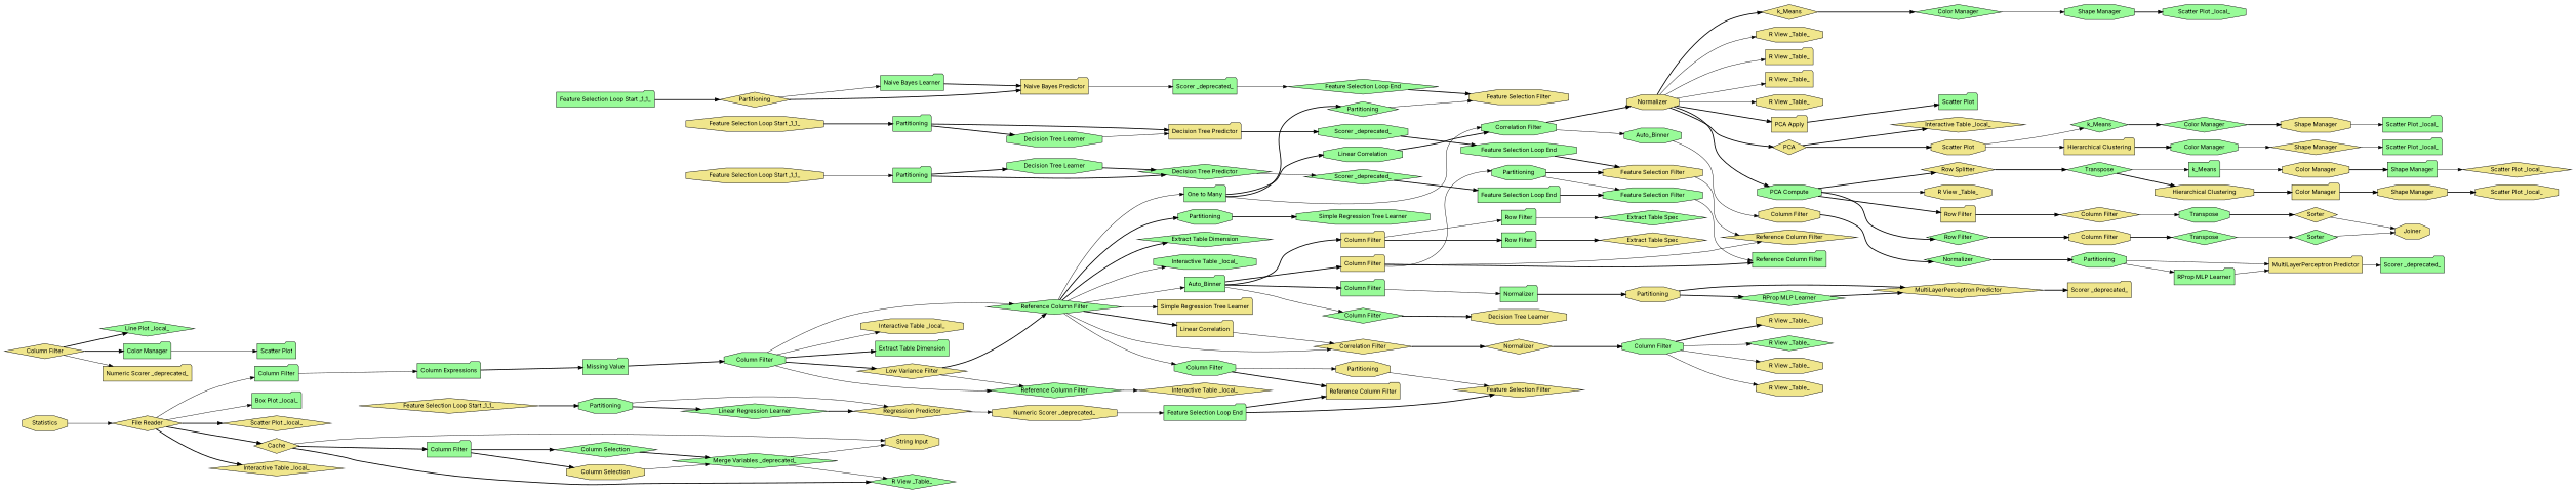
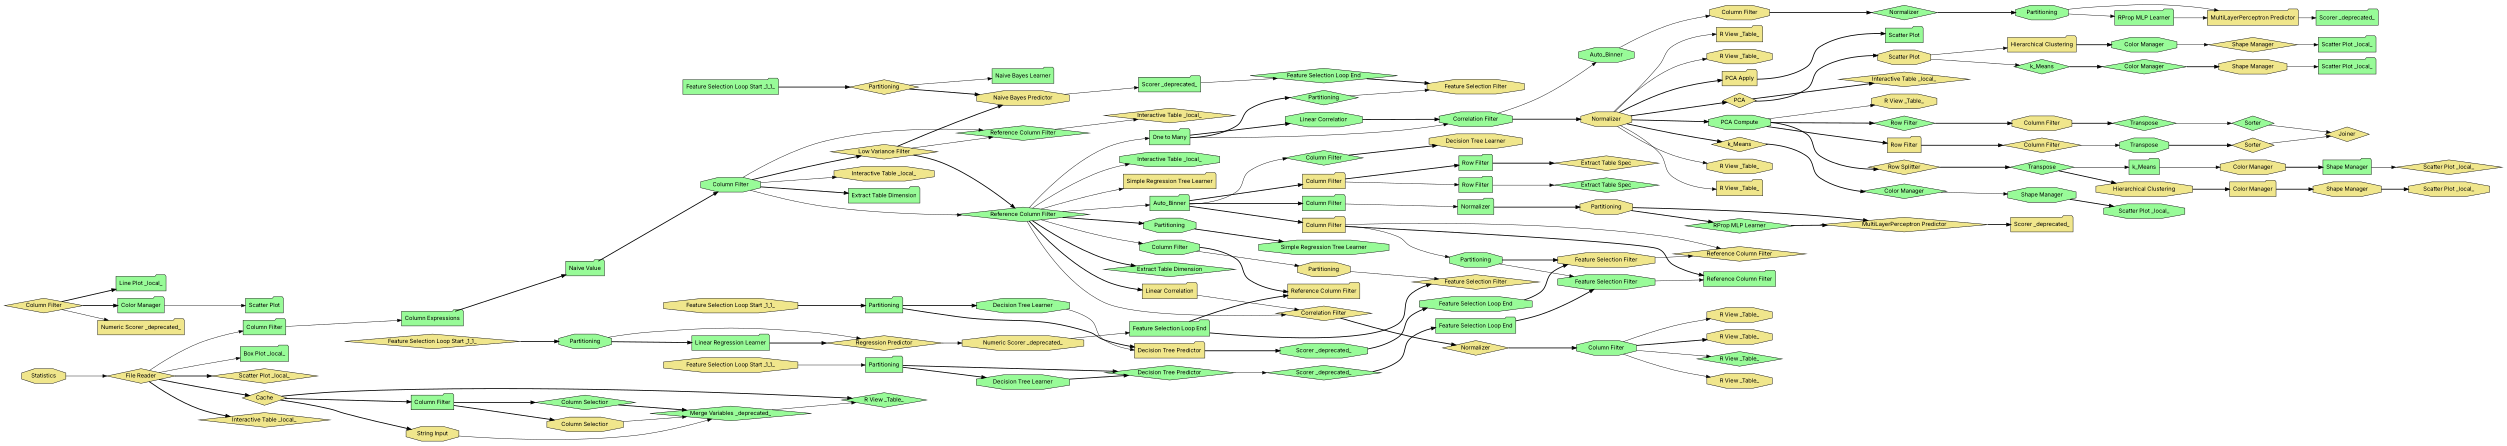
  digraph {
    fontname=Inter
    rankdir=LR
    node [fillcolor=palegreen fontname=Inter shape=octagon style=filled]
    edge [fontname=Inter style=bold]
-   n1 [label="Missing Value" shape=folder]
+   n1 [label="Naive Value" shape=folder]
    n2 [label="Column Filter"]
    n3 [fillcolor=khaki label="Low Variance Filter" shape=diamond]
    n4 [label="Reference Column Filter" shape=diamond]
    n5 [label="Reference Column Filter" shape=diamond]
    n6 [fillcolor=khaki label="Interactive Table _local_"]
    n7 [label="Extract Table Dimension" shape=folder]
    n8 [label=Partitioning shape=diamond]
    n9 [fillcolor=khaki label="Feature Selection Filter"]
    n10 [label="Column Filter" shape=diamond]
    n11 [fillcolor=khaki label="Decision Tree Learner"]
    n12 [label=Transpose shape=diamond]
    n13 [label=Sorter shape=diamond]
-   n14 [fillcolor=khaki label=Joiner]
+   n14 [fillcolor=khaki label=Joiner shape=diamond]
    n15 [label="Feature Selection Loop End" shape=diamond]
    n16 [label="Feature Selection Loop End" shape=folder]
    n17 [fillcolor=khaki label="Feature Selection Filter" shape=diamond]
    n18 [fillcolor=khaki label="Reference Column Filter" shape=folder]
    n19 [fillcolor=khaki label="R View _Table_"]
    n20 [fillcolor=khaki label="R View _Table_"]
    n21 [label=k_Means shape=folder]
    n22 [fillcolor=khaki label="Color Manager"]
    n23 [label="Shape Manager" shape=folder]
    n24 [label=Normalizer shape=folder]
    n25 [fillcolor=khaki label=Partitioning]
    n26 [label="RProp MLP Learner" shape=diamond]
    n27 [fillcolor=khaki label="MultiLayerPerceptron Predictor" shape=diamond]
    n28 [label="Naive Bayes Learner" shape=folder]
-   n29 [fillcolor=khaki label="Naive Bayes Predictor" shape=folder]
+   n29 [fillcolor=khaki label="Naive Bayes Predictor"]
    n30 [label="Scorer _deprecated_" shape=folder]
    n31 [fillcolor=khaki label="Reference Column Filter" shape=diamond]
    n32 [fillcolor=khaki label="Column Filter"]
    n33 [label=Normalizer shape=diamond]
    n34 [label=Partitioning]
    n35 [fillcolor=khaki label=Normalizer shape=diamond]
    n36 [label="Column Filter"]
    n37 [label="R View _Table_" shape=diamond]
    n38 [fillcolor=khaki label="R View _Table_"]
    n39 [fillcolor=khaki label="R View _Table_"]
    n40 [fillcolor=khaki label="R View _Table_"]
    n41 [label="Feature Selection Loop End" shape=folder]
    n42 [label="Feature Selection Filter"]
    n43 [label="Reference Column Filter" shape=folder]
    n44 [label="One to Many" shape=folder]
    n45 [label="Correlation Filter"]
    n46 [label="Linear Correlation"]
    n47 [fillcolor=khaki label=Normalizer]
    n48 [label=Auto_Binner]
    n49 [fillcolor=khaki label=Statistics]
    n50 [fillcolor=khaki label="File Reader" shape=diamond]
    n51 [fillcolor=khaki label="Scatter Plot"]
    n52 [fillcolor=khaki label="Hierarchical Clustering" shape=folder]
    n53 [label=k_Means shape=diamond]
    n54 [label="Color Manager"]
    n55 [label="Color Manager" shape=diamond]
    n56 [fillcolor=khaki label="Feature Selection Loop Start _1_1_" shape=diamond]
    n57 [label=Partitioning]
-   n58 [label="Linear Regression Learner" shape=diamond]
+   n58 [label="Linear Regression Learner" shape=folder]
    n59 [fillcolor=khaki label="Regression Predictor" shape=diamond]
    n60 [fillcolor=khaki label="Feature Selection Loop Start _1_1_"]
    n61 [label=Partitioning shape=folder]
    n62 [label="Decision Tree Predictor" shape=diamond]
    n63 [label="Decision Tree Learner"]
    n64 [fillcolor=khaki label="Numeric Scorer _deprecated_"]
-   n65 [label="Line Plot _local_" shape=diamond]
+   n65 [label="Line Plot _local_" shape=folder]
    n66 [label=Auto_Binner shape=folder]
    n67 [fillcolor=khaki label="Simple Regression Tree Learner" shape=folder]
    n68 [fillcolor=khaki label="Linear Correlation" shape=folder]
    n69 [label=Partitioning]
    n70 [fillcolor=khaki label="Correlation Filter" shape=diamond]
    n71 [label="Extract Table Dimension" shape=diamond]
    n72 [label="Column Filter"]
    n73 [label="Interactive Table _local_"]
    n74 [fillcolor=khaki label="Interactive Table _local_" shape=diamond]
    n75 [fillcolor=khaki label="Scatter Plot _local_" shape=diamond]
    n76 [label=Partitioning shape=folder]
    n77 [fillcolor=khaki label="Decision Tree Predictor" shape=folder]
    n78 [label="Decision Tree Learner"]
    n79 [label="Scorer _deprecated_"]
    n80 [fillcolor=khaki label="Scorer _deprecated_" shape=folder]
    n81 [fillcolor=khaki label="Column Filter" shape=folder]
    n82 [fillcolor=khaki label="Column Filter" shape=folder]
    n83 [label="Column Filter" shape=folder]
    n84 [label="Simple Regression Tree Learner"]
    n85 [fillcolor=khaki label=Partitioning]
    n86 [fillcolor=khaki label="R View _Table_" shape=folder]
    n87 [fillcolor=khaki label="R View _Table_" shape=folder]
    n88 [fillcolor=khaki label="R View _Table_"]
    n89 [fillcolor=khaki label="PCA Apply" shape=folder]
    n90 [fillcolor=khaki label=PCA shape=diamond]
    n91 [label="PCA Compute"]
    n92 [fillcolor=khaki label=k_Means shape=diamond]
    n93 [fillcolor=khaki label="MultiLayerPerceptron Predictor" shape=folder]
    n94 [label="Scorer _deprecated_" shape=folder]
    n95 [label="Column Filter" shape=folder]
    n96 [label="Column Expressions" shape=folder]
    n97 [label="Scorer _deprecated_" shape=diamond]
    n98 [label="Box Plot _local_" shape=folder]
    n99 [fillcolor=khaki label="Hierarchical Clustering"]
    n100 [fillcolor=khaki label="Color Manager" shape=folder]
    n101 [fillcolor=khaki label="Shape Manager"]
    n102 [label="Feature Selection Loop End"]
    n103 [label=Transpose]
    n104 [fillcolor=khaki label=Sorter shape=diamond]
    n105 [fillcolor=khaki label="Interactive Table _local_" shape=diamond]
    n106 [label="Scatter Plot _local_"]
    n107 [label=Partitioning]
    n108 [label="Row Filter" shape=folder]
    n109 [label="Row Filter" shape=folder]
    n110 [fillcolor=khaki label="Feature Selection Filter"]
    n111 [label="Row Filter" shape=diamond]
    n112 [fillcolor=khaki label="Column Filter"]
    n113 [fillcolor=khaki label="Column Filter" shape=diamond]
    n114 [label="Feature Selection Loop Start _1_1_" shape=folder]
    n115 [fillcolor=khaki label=Partitioning shape=diamond]
    n116 [fillcolor=khaki label="Scatter Plot _local_"]
    n117 [fillcolor=khaki label="Scatter Plot _local_" shape=diamond]
    n118 [label="Color Manager" shape=diamond]
    n119 [label="Shape Manager"]
    n120 [fillcolor=khaki label=Cache shape=diamond]
    n121 [label="Column Filter" shape=folder]
    n122 [label="R View _Table_" shape=diamond]
    n123 [fillcolor=khaki label="String Input"]
    n124 [fillcolor=khaki label="Column Selection"]
    n125 [label="Column Selection" shape=diamond]
    n126 [label="Merge Variables _deprecated_" shape=diamond]
    n127 [fillcolor=khaki label="Extract Table Spec" shape=diamond]
    n128 [label="Extract Table Spec" shape=diamond]
    n129 [fillcolor=khaki label="Shape Manager" shape=diamond]
    n130 [label="Scatter Plot" shape=folder]
    n131 [fillcolor=khaki label="Row Splitter" shape=diamond]
    n132 [fillcolor=khaki label="Row Filter" shape=folder]
    n133 [label="Scatter Plot _local_" shape=folder]
    n134 [label=Transpose shape=diamond]
    n135 [label="RProp MLP Learner" shape=folder]
    n136 [fillcolor=khaki label="Shape Manager"]
    n137 [label="Scatter Plot _local_" shape=folder]
    n138 [label="Color Manager" shape=folder]
    n139 [label="Scatter Plot" shape=folder]
    n140 [fillcolor=khaki label="Column Filter" shape=diamond]
    n141 [fillcolor=khaki label="Numeric Scorer _deprecated_" shape=folder]
    n142 [fillcolor=khaki label="Interactive Table _local_" shape=diamond]
    n143 [fillcolor=khaki label="Feature Selection Loop Start _1_1_"]
    n1 -> n2
    n2 -> n3
    n2 -> n4 [style=solid]
    n2 -> n5 [style=solid]
    n2 -> n6 [style=solid]
    n2 -> n7
    n3 -> n4
    n3 -> n5 [style=solid]
    n4 -> n44 [style=solid]
    n4 -> n66 [style=solid]
    n4 -> n67 [style=solid]
    n4 -> n68
    n4 -> n69
    n4 -> n70 [style=solid]
    n4 -> n71
    n4 -> n72 [style=solid]
    n4 -> n73 [style=solid]
    n5 -> n74 [style=solid]
    n8 -> n9 [style=solid]
    n10 -> n11
    n12 -> n13 [style=solid]
    n13 -> n14 [style=solid]
    n15 -> n9
    n16 -> n17
    n16 -> n18
    n21 -> n22 [style=solid]
    n22 -> n23
    n23 -> n75 [style=solid]
    n24 -> n25
    n25 -> n26
    n25 -> n27
    n26 -> n27
    n27 -> n80
-   n28 -> n29
+   n3 -> n29
    n29 -> n30 [style=solid]
    n30 -> n15 [style=solid]
    n32 -> n33
    n33 -> n34
    n34 -> n93 [style=solid]
    n34 -> n135 [style=solid]
    n35 -> n36
    n36 -> n37 [style=solid]
    n36 -> n38 [style=solid]
    n36 -> n39 [style=solid]
    n36 -> n40
    n41 -> n42
    n42 -> n43 [style=solid]
    n44 -> n8
    n44 -> n45 [style=solid]
    n44 -> n46
    n45 -> n47
    n45 -> n48 [style=solid]
    n46 -> n45
    n47 -> n19 [style=solid]
    n47 -> n86 [style=solid]
    n47 -> n87 [style=solid]
    n47 -> n88 [style=solid]
    n47 -> n89
    n47 -> n90
    n47 -> n91
    n47 -> n92
    n48 -> n32 [style=solid]
    n49 -> n50 [style=solid]
    n50 -> n95 [style=solid]
    n50 -> n98 [style=solid]
    n50 -> n117
    n50 -> n120
    n50 -> n142
    n51 -> n52 [style=solid]
    n51 -> n53 [style=solid]
    n52 -> n54
    n53 -> n55
    n54 -> n129 [style=solid]
    n55 -> n136
    n56 -> n57
    n57 -> n58
    n57 -> n59 [style=solid]
    n58 -> n59
    n59 -> n64 [style=solid]
    n60 -> n61 [style=solid]
    n61 -> n62
    n61 -> n63
    n62 -> n97 [style=solid]
    n63 -> n62
    n64 -> n16 [style=solid]
    n66 -> n10 [style=solid]
    n66 -> n81
    n66 -> n82
    n66 -> n83
    n68 -> n70 [style=solid]
    n69 -> n84
    n70 -> n35
    n72 -> n18
    n72 -> n85 [style=solid]
    n76 -> n77
    n76 -> n78
    n77 -> n79
    n78 -> n77 [style=solid]
    n79 -> n102
    n81 -> n31 [style=solid]
    n81 -> n43
    n81 -> n107 [style=solid]
    n82 -> n108
    n82 -> n109 [style=solid]
    n83 -> n24 [style=solid]
    n85 -> n17 [style=solid]
    n89 -> n130
    n90 -> n51
    n90 -> n105
    n91 -> n20 [style=solid]
    n91 -> n111
    n91 -> n131
    n91 -> n132
    n92 -> n118
    n93 -> n94 [style=solid]
    n95 -> n96 [style=solid]
    n96 -> n1
    n97 -> n41
    n99 -> n100
    n100 -> n101
    n101 -> n116
    n102 -> n110
    n103 -> n104
    n104 -> n14 [style=solid]
    n107 -> n42 [style=solid]
    n107 -> n110
    n108 -> n127
    n109 -> n128 [style=solid]
    n110 -> n31 [style=solid]
    n111 -> n112
    n112 -> n12
    n113 -> n103 [style=solid]
    n114 -> n115
    n115 -> n28 [style=solid]
    n115 -> n29
    n118 -> n119 [style=solid]
    n119 -> n106
    n120 -> n121
    n120 -> n122
-   n120 -> n123 [style=solid]
+   n120 -> n123
    n121 -> n124
    n121 -> n125
-   n126 -> n123 [style=solid]
+   n123 -> n126 [style=solid]
    n124 -> n126 [style=solid]
    n125 -> n126
    n126 -> n122 [style=solid]
    n129 -> n133 [style=solid]
    n131 -> n134
    n132 -> n113
    n134 -> n21 [style=solid]
    n134 -> n99
    n135 -> n93 [style=solid]
    n136 -> n137 [style=solid]
    n138 -> n139 [style=solid]
    n140 -> n65
    n140 -> n138
    n140 -> n141 [style=solid]
    n143 -> n76
  }
